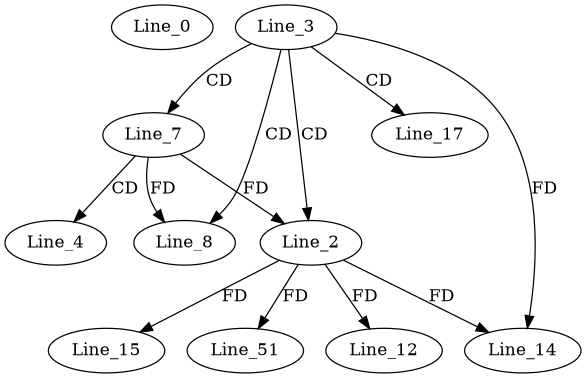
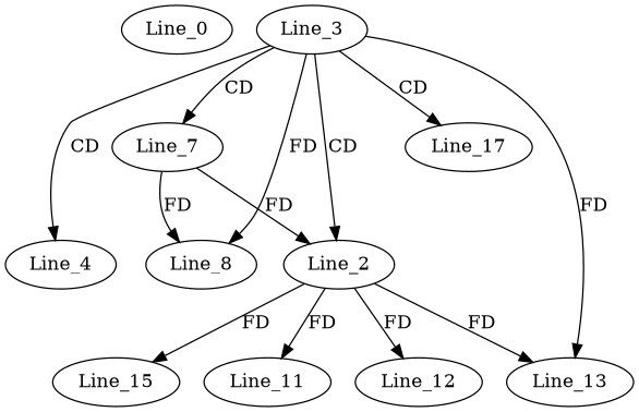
  digraph {
    Line_0
    Line_3
    Line_4
    Line_7
    Line_8
    n6 [label=Line_2]
    n7 [label=Line_17]
-   Line_14
-   Line_11 [label=Line_51]
+   Line_14 [label=Line_13]
+   Line_11
    Line_12
    Line_15
-   Line_7 -> Line_4 [label=CD]
+   Line_3 -> Line_4 [label=CD]
    Line_3 -> Line_7 [label=CD]
-   Line_3 -> Line_8 [label=CD]
+   Line_3 -> Line_8 [label=FD]
    Line_3 -> n6 [label=CD]
    Line_3 -> n7 [label=CD]
    Line_3 -> Line_14 [label=FD]
    Line_7 -> Line_8 [label=FD]
    Line_7 -> n6 [label=FD]
    n6 -> Line_14 [label=FD]
    n6 -> Line_11 [label=FD]
    n6 -> Line_12 [label=FD]
    n6 -> Line_15 [label=FD]
  }
